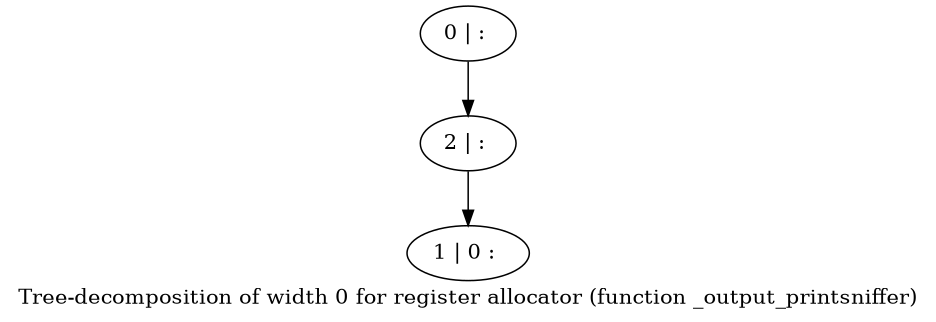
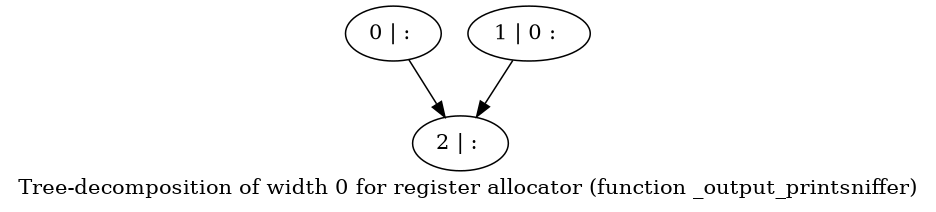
  digraph {
    label="Tree-decomposition of width 0 for register allocator (function _output_printsniffer)"
    n1 [label="0 | : "]
    n2 [label="2 | : "]
    n3 [label="1 | 0 : "]
    n1 -> n2
-   n2 -> n3
+   n3 -> n2
  }
